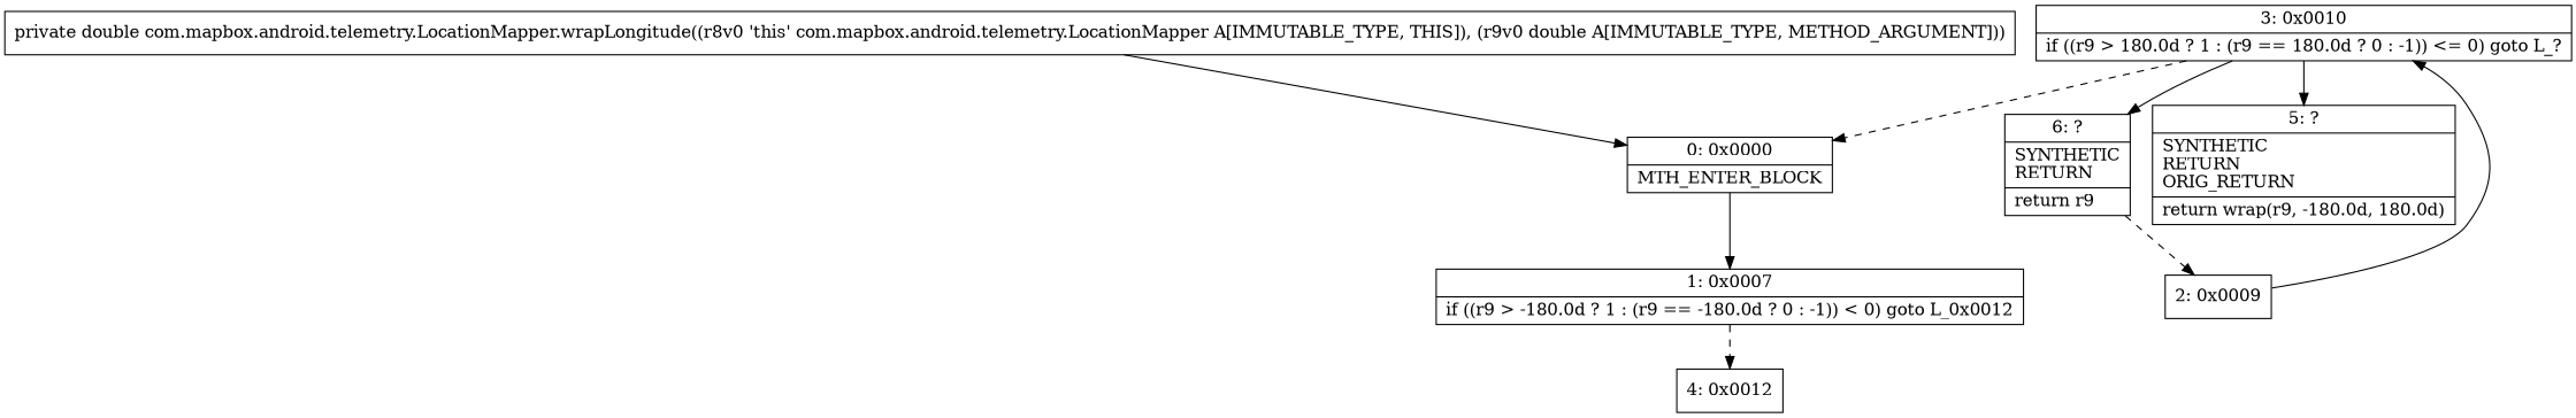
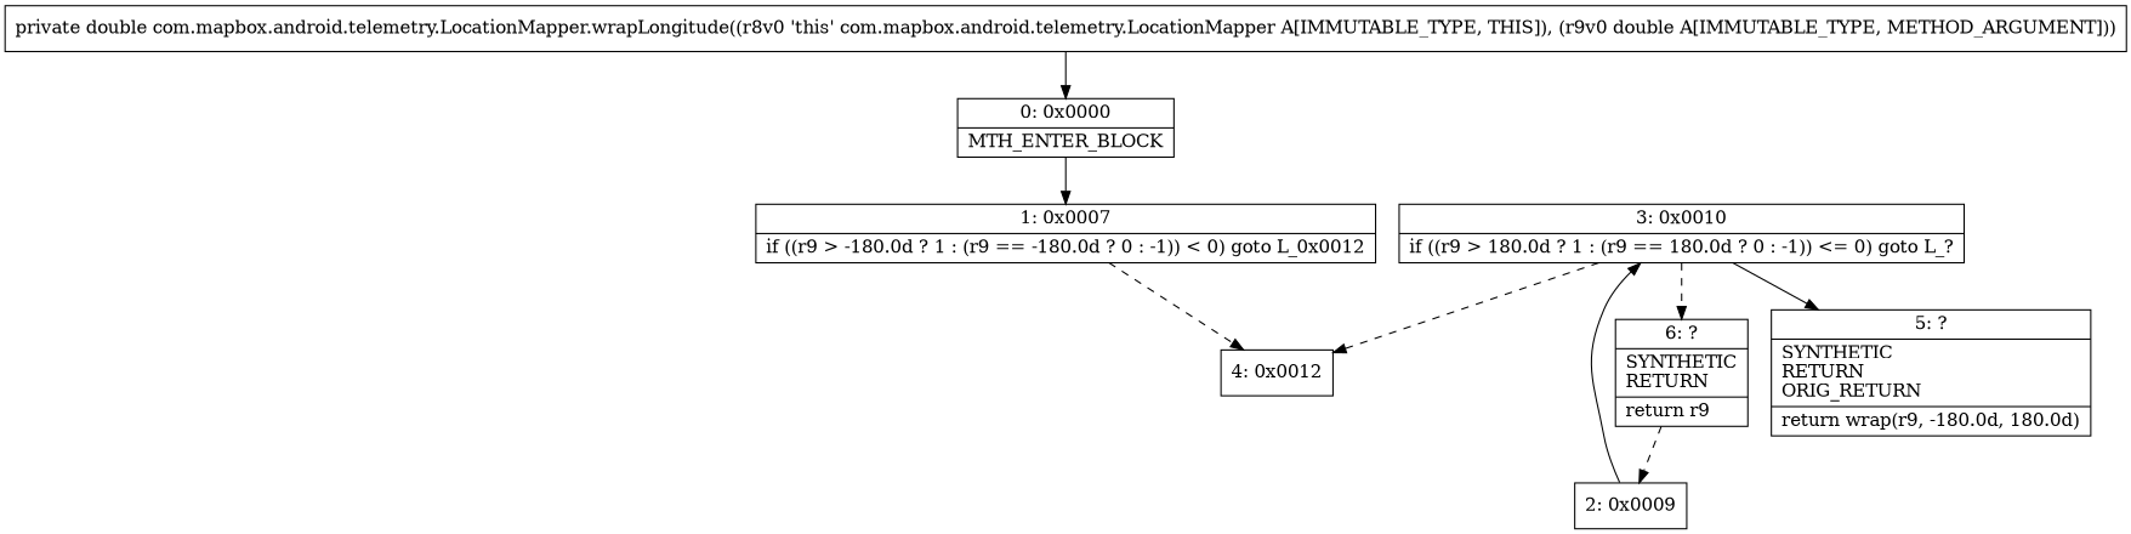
  digraph {
    node [shape=record]
    n1 [label="{0\:\ 0x0000|MTH_ENTER_BLOCK\l}"]
    n2 [label="{1\:\ 0x0007|if ((r9 \> \-180.0d ? 1 : (r9 == \-180.0d ? 0 : \-1)) \< 0) goto L_0x0012\l}"]
    n3 [label="{4\:\ 0x0012}"]
    n4 [label="{2\:\ 0x0009}"]
    n5 [label="{3\:\ 0x0010|if ((r9 \> 180.0d ? 1 : (r9 == 180.0d ? 0 : \-1)) \<= 0) goto L_?\l}"]
    n6 [label="{6\:\ ?|SYNTHETIC\lRETURN\l|return r9\l}"]
    n7 [label="{5\:\ ?|SYNTHETIC\lRETURN\lORIG_RETURN\l|return wrap(r9, \-180.0d, 180.0d)\l}"]
    n8 [label="{private double com.mapbox.android.telemetry.LocationMapper.wrapLongitude((r8v0 'this' com.mapbox.android.telemetry.LocationMapper A[IMMUTABLE_TYPE, THIS]), (r9v0 double A[IMMUTABLE_TYPE, METHOD_ARGUMENT])) }"]
    n1 -> n2
    n2 -> n3 [style=dashed]
    n4 -> n5
-   n5 -> n1 [style=dashed]
-   n5 -> n6
+   n5 -> n3 [style=dashed]
+   n5 -> n6 [style=dashed]
    n5 -> n7
    n6 -> n4 [style=dashed]
    n8 -> n1
  }
